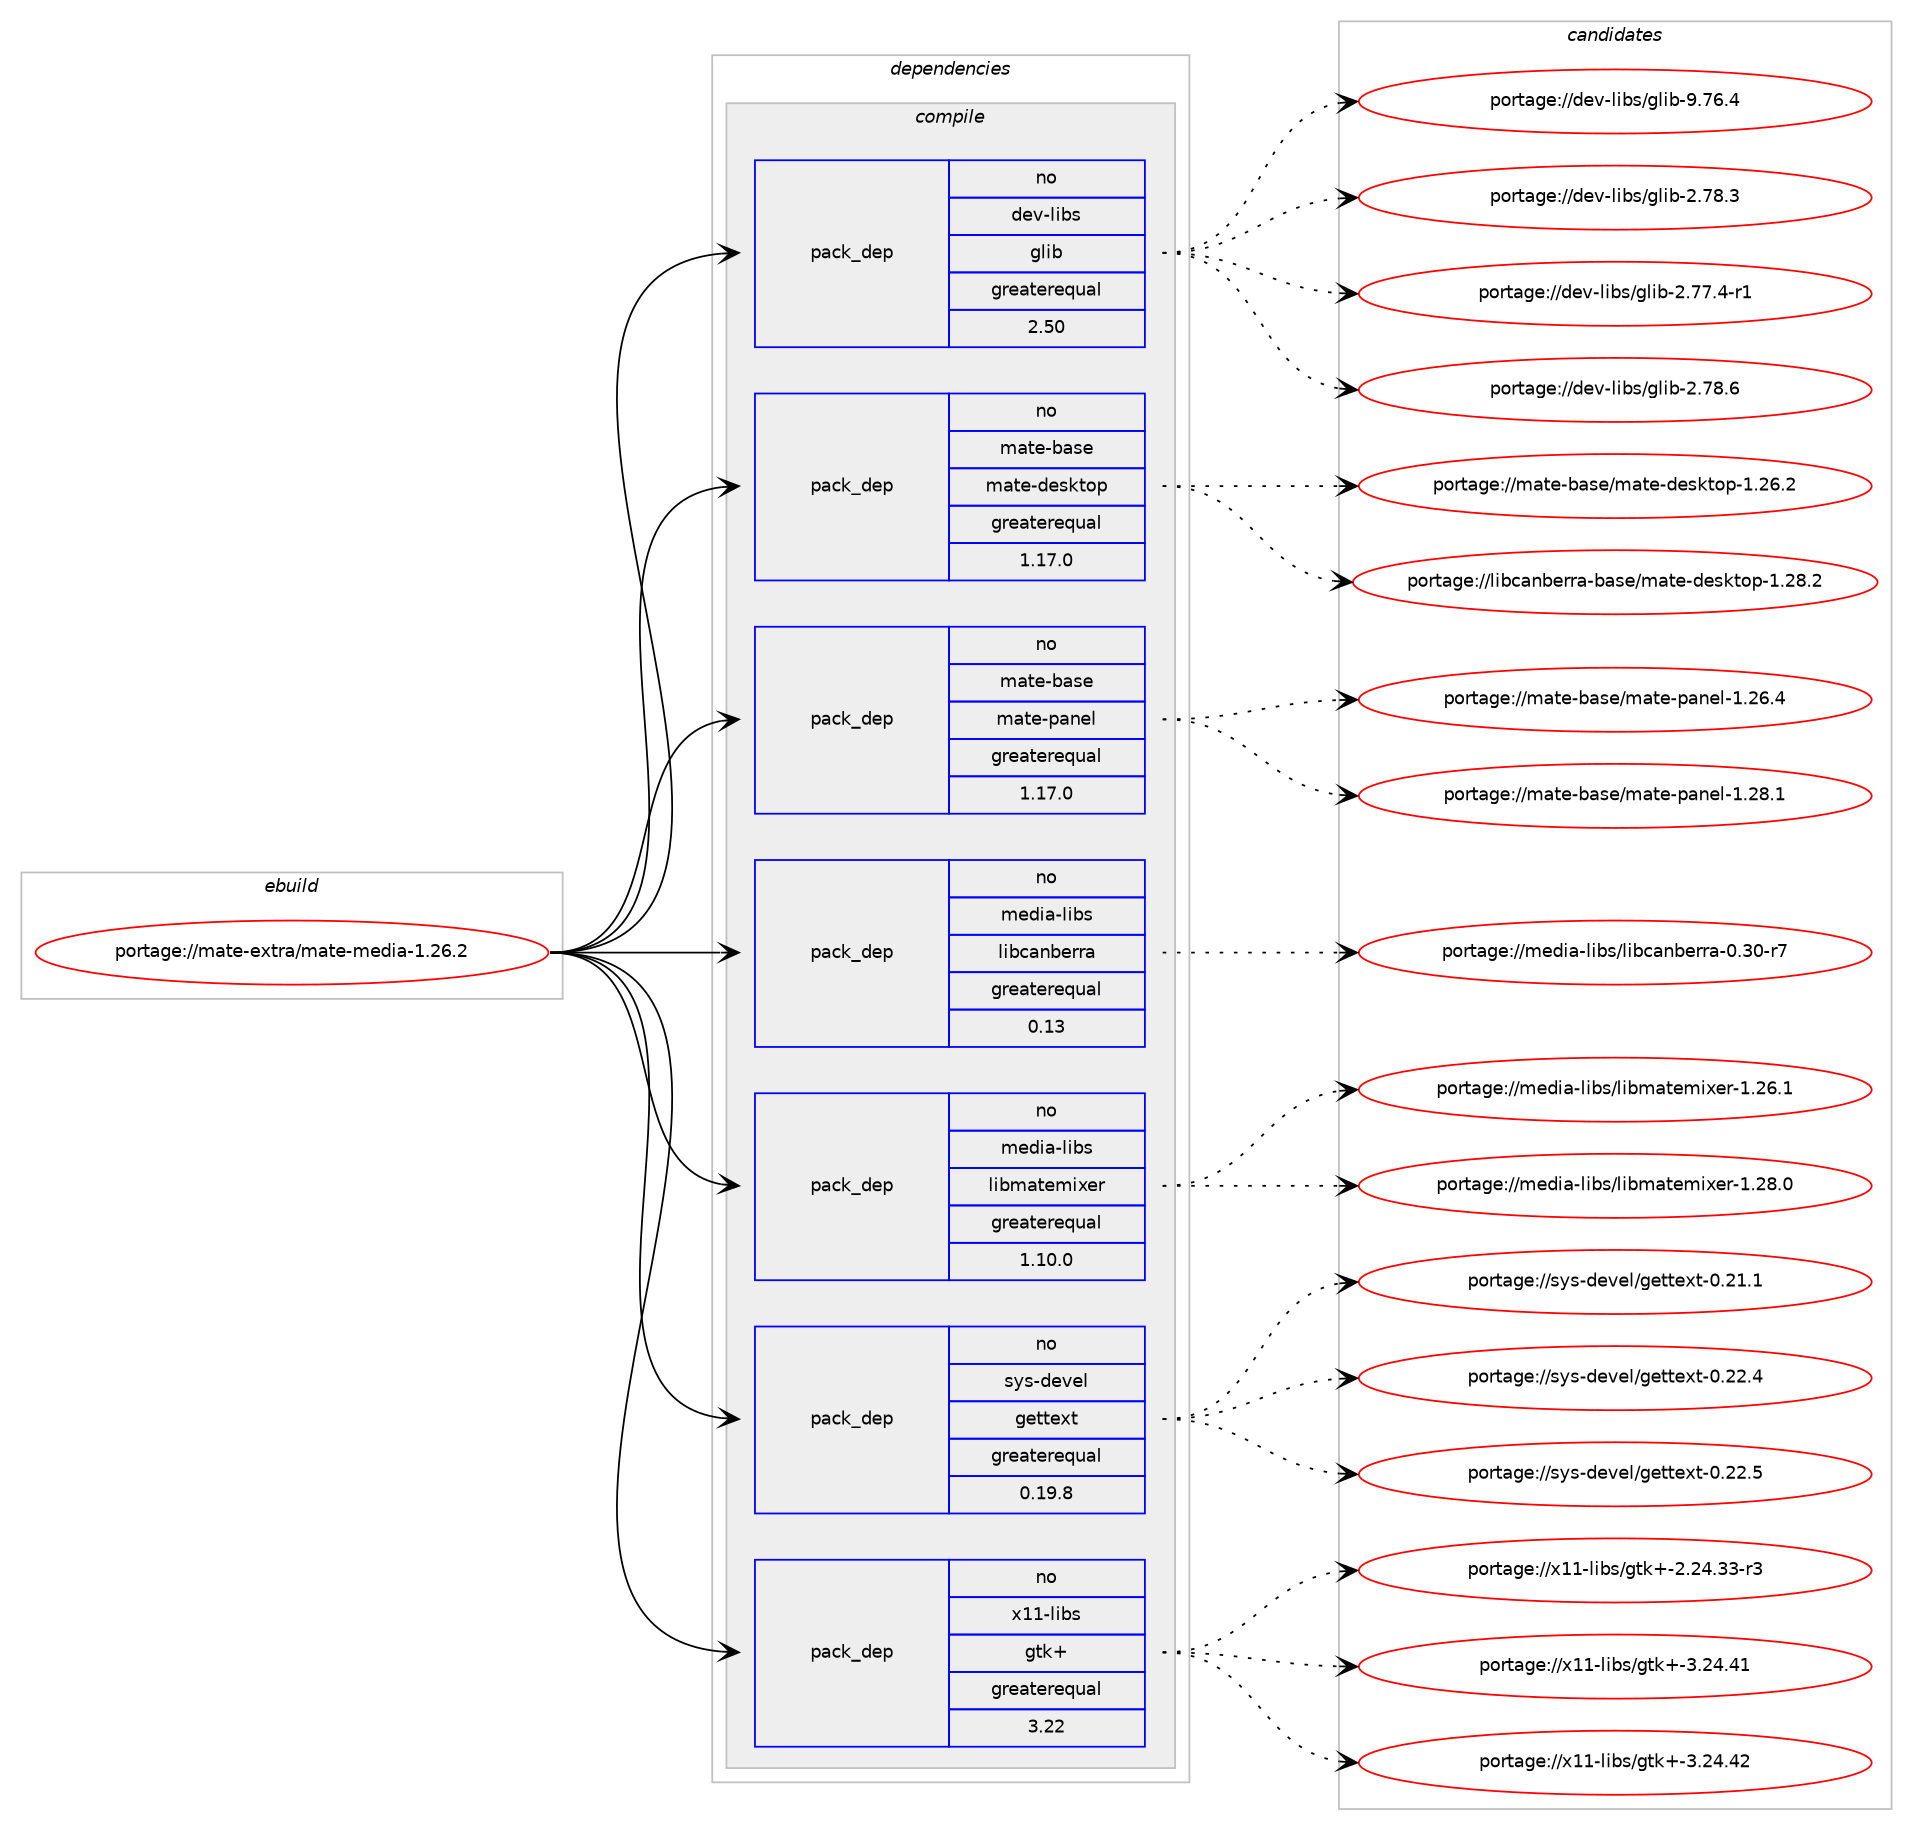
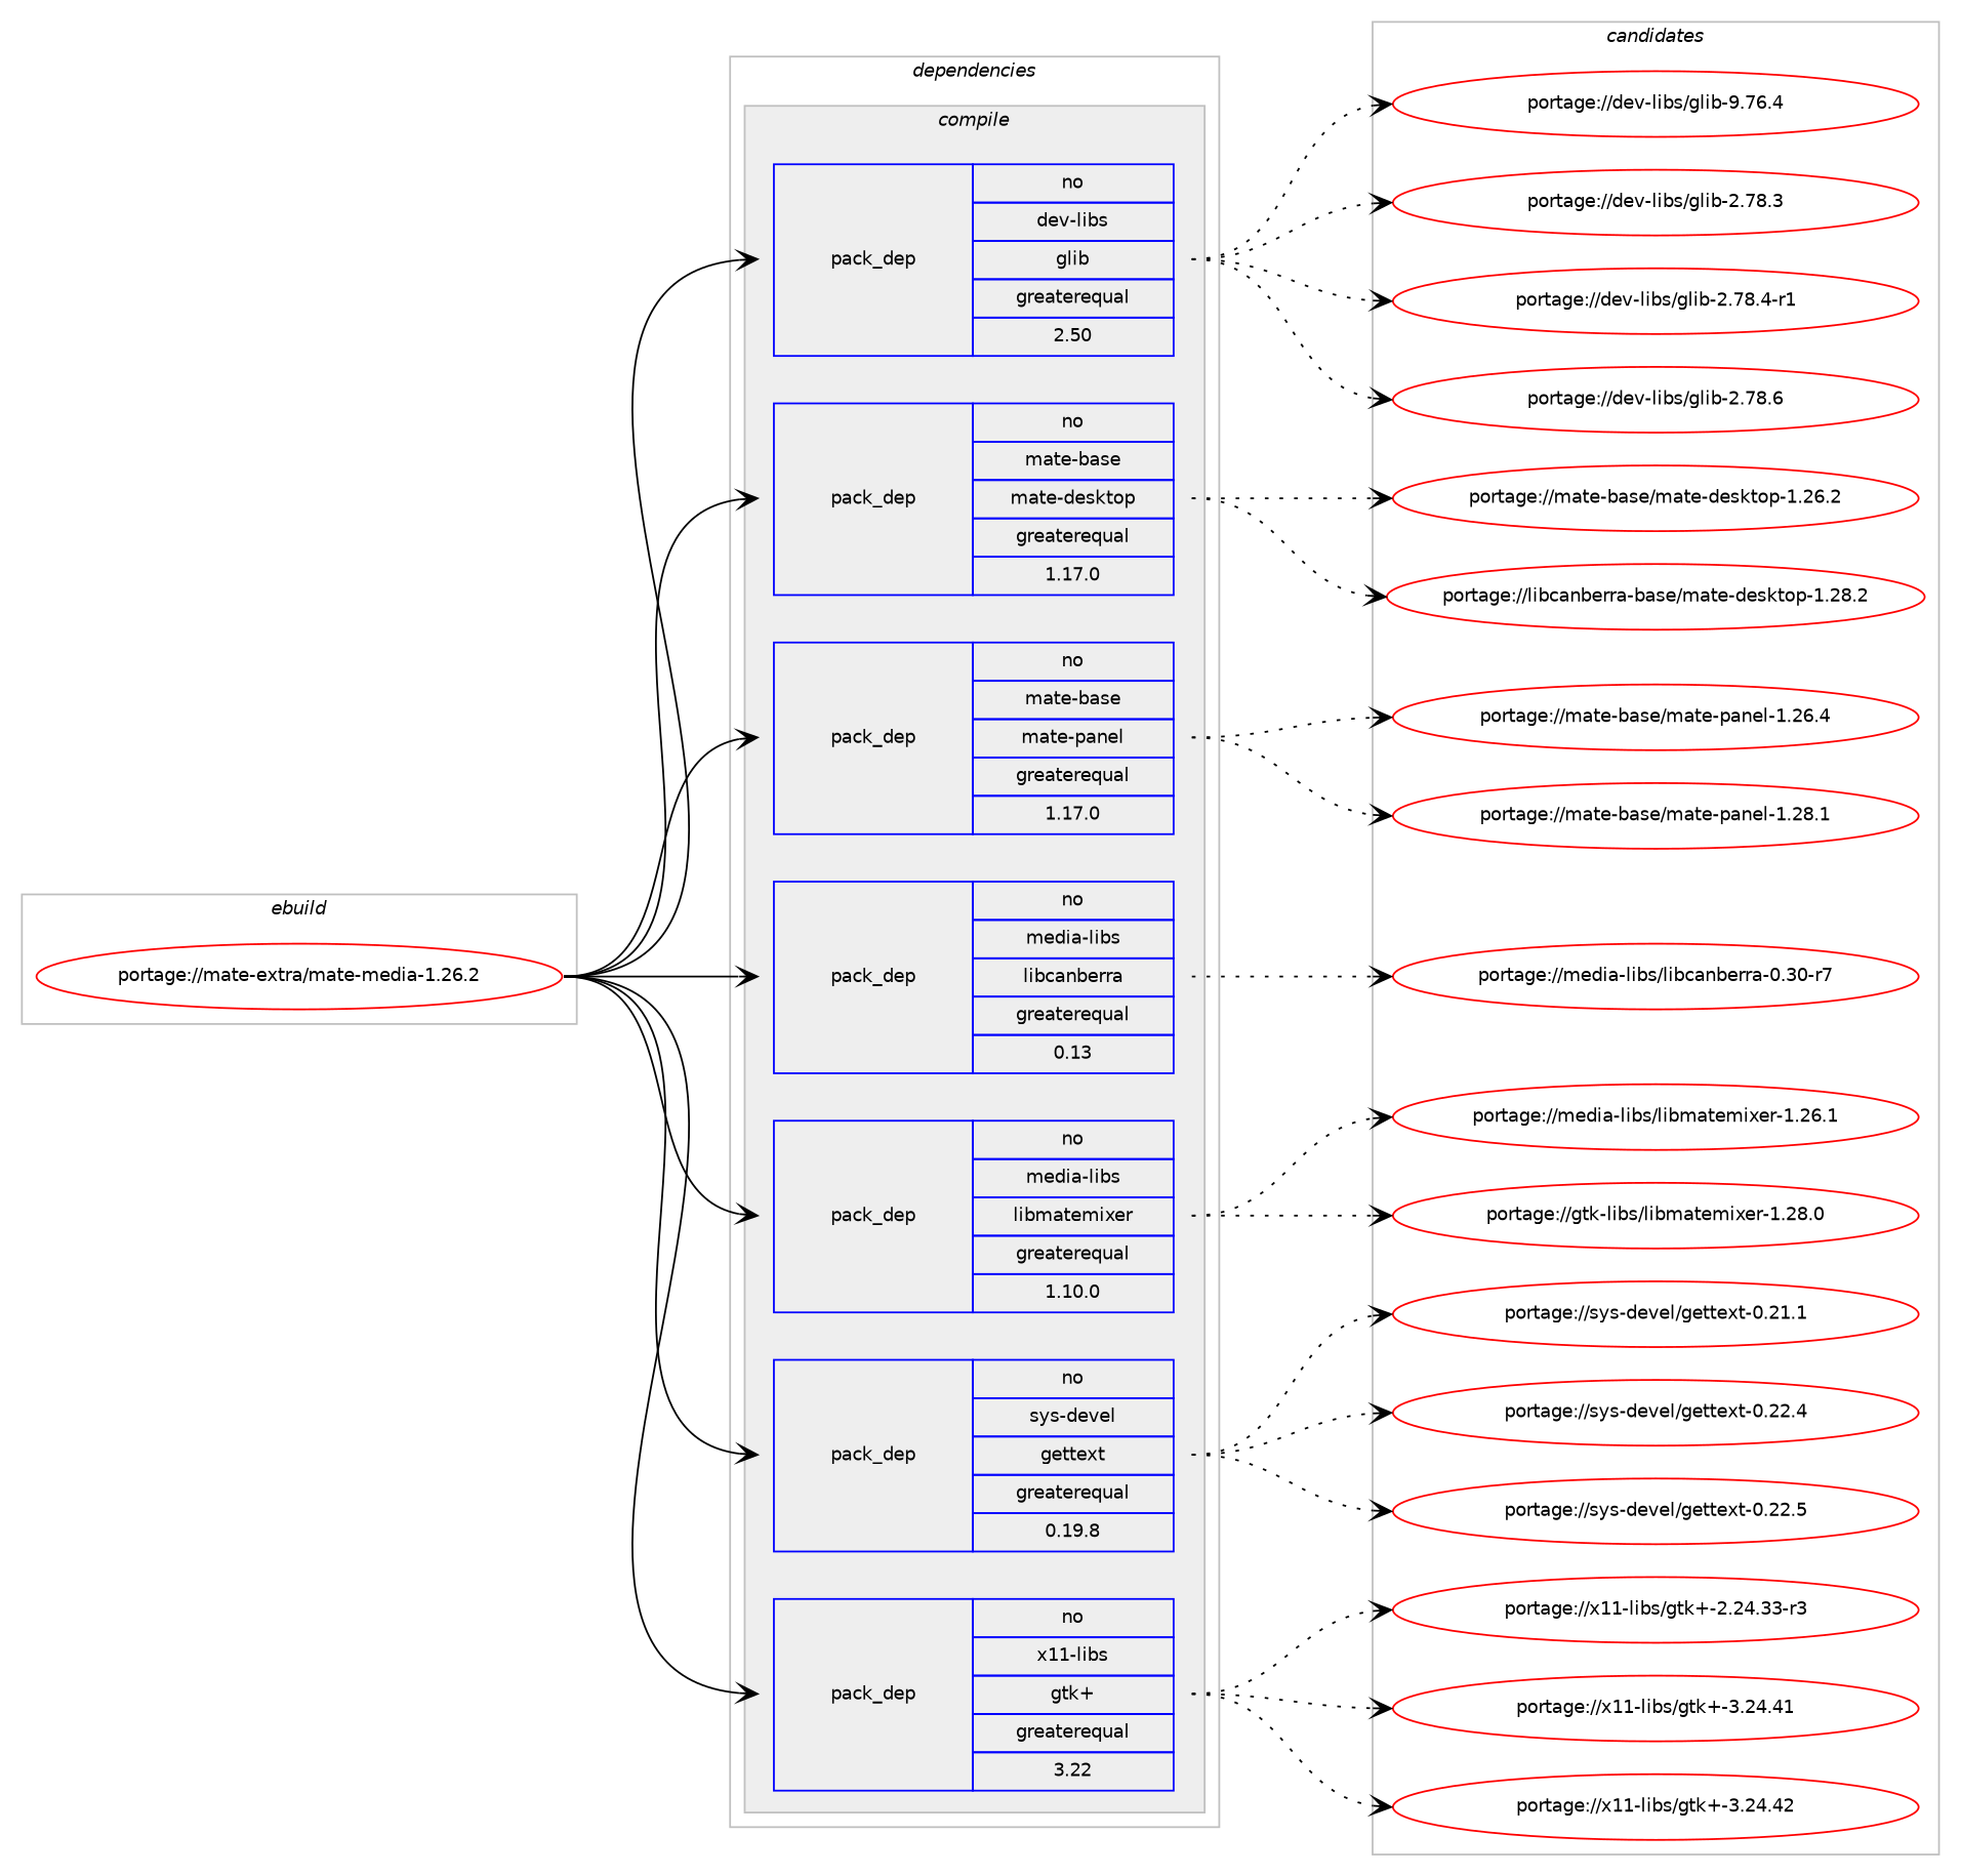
  digraph {
    compound=true
    concentrate=true
    fontname=Helvetica
    fontsize=10
    newrank=true
    rankdir=LR
    ranksep=1.5
    node [color=red fontname=Helvetica fontsize=10]
    edge [arrowhead=vee headport=w style=dotted tailport=e weight=100]
    n1 [label="portage://mate-extra/mate-media-1.26.2" width=4]
    n2 [color=blue label=<<TABLE BORDER="0" CELLBORDER="1" CELLSPACING="0" CELLPADDING="4" WIDTH="220"><TR><TD ROWSPAN="6" CELLPADDING="30">pack_dep</TD></TR><TR><TD WIDTH="110">no</TD></TR><TR><TD>dev-libs</TD></TR><TR><TD>glib</TD></TR><TR><TD>greaterequal</TD></TR><TR><TD>2.50</TD></TR></TABLE>> shape=none]
    n3 [color=blue label=<<TABLE BORDER="0" CELLBORDER="1" CELLSPACING="0" CELLPADDING="4" WIDTH="220"><TR><TD ROWSPAN="6" CELLPADDING="30">pack_dep</TD></TR><TR><TD WIDTH="110">no</TD></TR><TR><TD>mate-base</TD></TR><TR><TD>mate-desktop</TD></TR><TR><TD>greaterequal</TD></TR><TR><TD>1.17.0</TD></TR></TABLE>> shape=none]
    n4 [color=blue label=<<TABLE BORDER="0" CELLBORDER="1" CELLSPACING="0" CELLPADDING="4" WIDTH="220"><TR><TD ROWSPAN="6" CELLPADDING="30">pack_dep</TD></TR><TR><TD WIDTH="110">no</TD></TR><TR><TD>mate-base</TD></TR><TR><TD>mate-panel</TD></TR><TR><TD>greaterequal</TD></TR><TR><TD>1.17.0</TD></TR></TABLE>> shape=none]
    n5 [color=blue label=<<TABLE BORDER="0" CELLBORDER="1" CELLSPACING="0" CELLPADDING="4" WIDTH="220"><TR><TD ROWSPAN="6" CELLPADDING="30">pack_dep</TD></TR><TR><TD WIDTH="110">no</TD></TR><TR><TD>media-libs</TD></TR><TR><TD>libcanberra</TD></TR><TR><TD>greaterequal</TD></TR><TR><TD>0.13</TD></TR></TABLE>> shape=none]
    n6 [color=blue label=<<TABLE BORDER="0" CELLBORDER="1" CELLSPACING="0" CELLPADDING="4" WIDTH="220"><TR><TD ROWSPAN="6" CELLPADDING="30">pack_dep</TD></TR><TR><TD WIDTH="110">no</TD></TR><TR><TD>media-libs</TD></TR><TR><TD>libmatemixer</TD></TR><TR><TD>greaterequal</TD></TR><TR><TD>1.10.0</TD></TR></TABLE>> shape=none]
    n7 [color=blue label=<<TABLE BORDER="0" CELLBORDER="1" CELLSPACING="0" CELLPADDING="4" WIDTH="220"><TR><TD ROWSPAN="6" CELLPADDING="30">pack_dep</TD></TR><TR><TD WIDTH="110">no</TD></TR><TR><TD>sys-devel</TD></TR><TR><TD>gettext</TD></TR><TR><TD>greaterequal</TD></TR><TR><TD>0.19.8</TD></TR></TABLE>> shape=none]
    n8 [color=blue label=<<TABLE BORDER="0" CELLBORDER="1" CELLSPACING="0" CELLPADDING="4" WIDTH="220"><TR><TD ROWSPAN="6" CELLPADDING="30">pack_dep</TD></TR><TR><TD WIDTH="110">no</TD></TR><TR><TD>x11-libs</TD></TR><TR><TD>gtk+</TD></TR><TR><TD>greaterequal</TD></TR><TR><TD>3.22</TD></TR></TABLE>> shape=none]
    n9 [label="portage://dev-libs/glib-9.76.4" width=4]
    n10 [label="portage://dev-libs/glib-2.78.3" width=4]
-   n11 [label="portage://dev-libs/glib-2.77.4-r1" width=4]
+   n11 [label="portage://dev-libs/glib-2.78.4-r1" width=4]
    n12 [label="portage://dev-libs/glib-2.78.6" width=4]
    n13 [label="portage://mate-base/mate-desktop-1.26.2" width=4]
    n14 [label="portage://libcanberra-base/mate-desktop-1.28.2" width=4]
    n15 [label="portage://mate-base/mate-panel-1.26.4" width=4]
    n16 [label="portage://mate-base/mate-panel-1.28.1" width=4]
    n17 [label="portage://media-libs/libcanberra-0.30-r7" width=4]
    n18 [label="portage://media-libs/libmatemixer-1.26.1" width=4]
-   n19 [label="portage://media-libs/libmatemixer-1.28.0" width=4]
+   n19 [label="portage://gtk-libs/libmatemixer-1.28.0" width=4]
    n20 [label="portage://sys-devel/gettext-0.21.1" width=4]
    n21 [label="portage://sys-devel/gettext-0.22.4" width=4]
    n22 [label="portage://sys-devel/gettext-0.22.5" width=4]
    n23 [label="portage://x11-libs/gtk+-2.24.33-r3" width=4]
    n24 [label="portage://x11-libs/gtk+-3.24.41" width=4]
    n25 [label="portage://x11-libs/gtk+-3.24.42" width=4]
    subgraph cluster_1 {
      color=gray
      label=<<i>ebuild</i>>
      rank=same
      n1
    }
    subgraph cluster_2 {
      color=gray
      label=<<i>dependencies</i>>
      subgraph cluster_3 {
        color=gray
        fillcolor="#eeeeee"
        label=<<i>compile</i>>
        style=filled
        subgraph sub_4 {
          color=gray
          fillcolor="#eeeeee"
          label=<<i>compile</i>>
          style=filled
          n2
        }
        subgraph sub_5 {
          color=gray
          fillcolor="#eeeeee"
          label=<<i>compile</i>>
          style=filled
          n3
        }
        subgraph sub_6 {
          color=gray
          fillcolor="#eeeeee"
          label=<<i>compile</i>>
          style=filled
          n4
        }
        subgraph sub_7 {
          color=gray
          fillcolor="#eeeeee"
          label=<<i>compile</i>>
          style=filled
          n5
        }
        subgraph sub_8 {
          color=gray
          fillcolor="#eeeeee"
          label=<<i>compile</i>>
          style=filled
          n6
        }
        subgraph sub_9 {
          color=gray
          fillcolor="#eeeeee"
          label=<<i>compile</i>>
          style=filled
          n7
        }
        subgraph sub_10 {
          color=gray
          fillcolor="#eeeeee"
          label=<<i>compile</i>>
          style=filled
          n8
        }
      }
      subgraph cluster_11 {
        color=gray
        fillcolor="#eeeeee"
        label=<<i>compile and run</i>>
        style=filled
      }
      subgraph cluster_12 {
        color=gray
        fillcolor="#eeeeee"
        label=<<i>run</i>>
        style=filled
      }
    }
    subgraph cluster_13 {
      color=gray
      label=<<i>candidates</i>>
      rank=same
      subgraph sub_14 {
        color=black
        label=<<i>candidates</i>>
        nodesep=1
        rank=same
        n9
        n10
        n11
        n12
      }
      subgraph sub_15 {
        color=black
        label=<<i>candidates</i>>
        nodesep=1
        rank=same
        n13
        n14
      }
      subgraph sub_16 {
        color=black
        label=<<i>candidates</i>>
        nodesep=1
        rank=same
        n15
        n16
      }
      subgraph sub_17 {
        color=black
        label=<<i>candidates</i>>
        nodesep=1
        rank=same
        n17
      }
      subgraph sub_18 {
        color=black
        label=<<i>candidates</i>>
        nodesep=1
        rank=same
        n18
        n19
      }
      subgraph sub_19 {
        color=black
        label=<<i>candidates</i>>
        nodesep=1
        rank=same
        n20
        n21
        n22
      }
      subgraph sub_20 {
        color=black
        label=<<i>candidates</i>>
        nodesep=1
        rank=same
        n23
        n24
        n25
      }
    }
    n1 -> n2 [style=solid weight=20]
    n1 -> n3 [style=solid weight=20]
    n1 -> n4 [style=solid weight=20]
    n1 -> n5 [style=solid weight=20]
    n1 -> n6 [style=solid weight=20]
    n1 -> n7 [style=solid weight=20]
    n1 -> n8 [style=solid weight=20]
    n2 -> n9
    n2 -> n10
    n2 -> n11
    n2 -> n12
    n3 -> n13
    n3 -> n14
    n4 -> n15
    n4 -> n16
    n5 -> n17
    n6 -> n18
    n6 -> n19
    n7 -> n20
    n7 -> n21
    n7 -> n22
    n8 -> n23
    n8 -> n24
    n8 -> n25
  }
